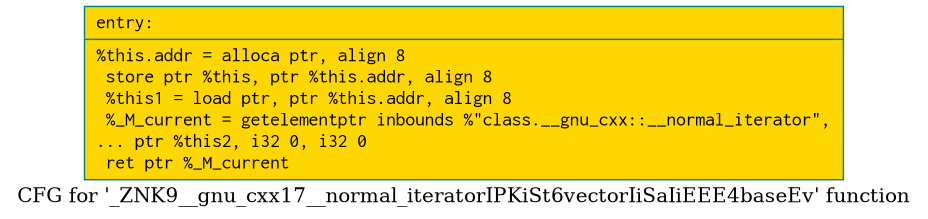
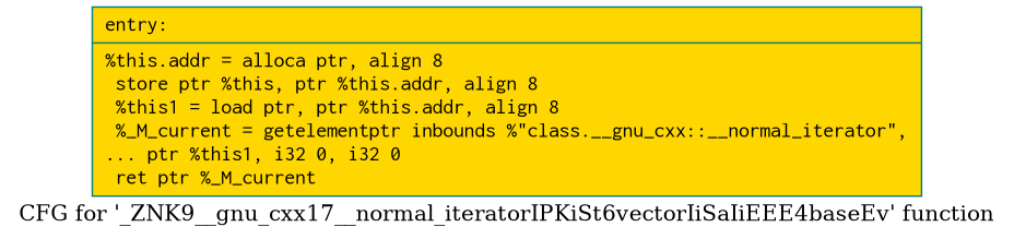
  digraph {
    label="CFG for '_ZNK9__gnu_cxx17__normal_iteratorIPKiSt6vectorIiSaIiEEE4baseEv' function"
-   n1 [color=teal fillcolor=gold fontname=Courier label="{entry:\l|  %this.addr = alloca ptr, align 8\l  store ptr %this, ptr %this.addr, align 8\l  %this1 = load ptr, ptr %this.addr, align 8\l  %_M_current = getelementptr inbounds %\"class.__gnu_cxx::__normal_iterator\",\l... ptr %this2, i32 0, i32 0\l  ret ptr %_M_current\l}" shape=record style=filled]
+   n1 [color=teal fillcolor=gold fontname=Courier label="{entry:\l|  %this.addr = alloca ptr, align 8\l  store ptr %this, ptr %this.addr, align 8\l  %this1 = load ptr, ptr %this.addr, align 8\l  %_M_current = getelementptr inbounds %\"class.__gnu_cxx::__normal_iterator\",\l... ptr %this1, i32 0, i32 0\l  ret ptr %_M_current\l}" shape=record style=filled]
  }
